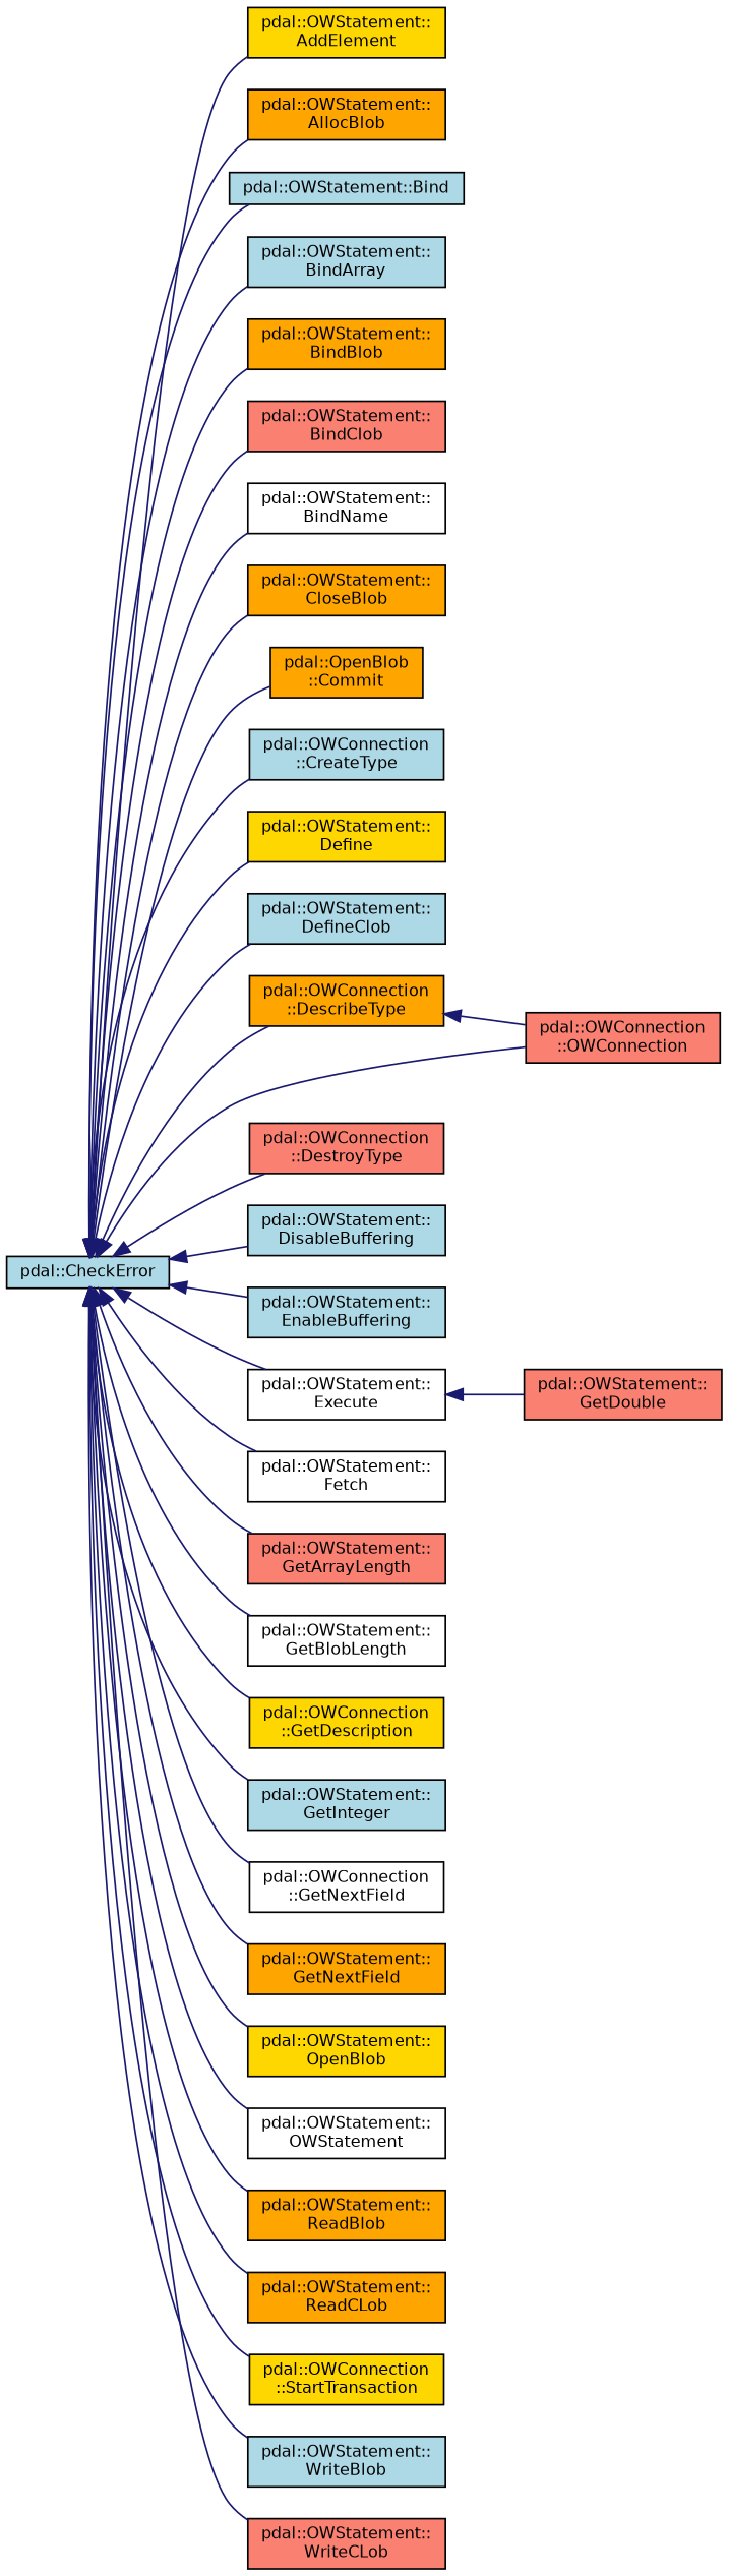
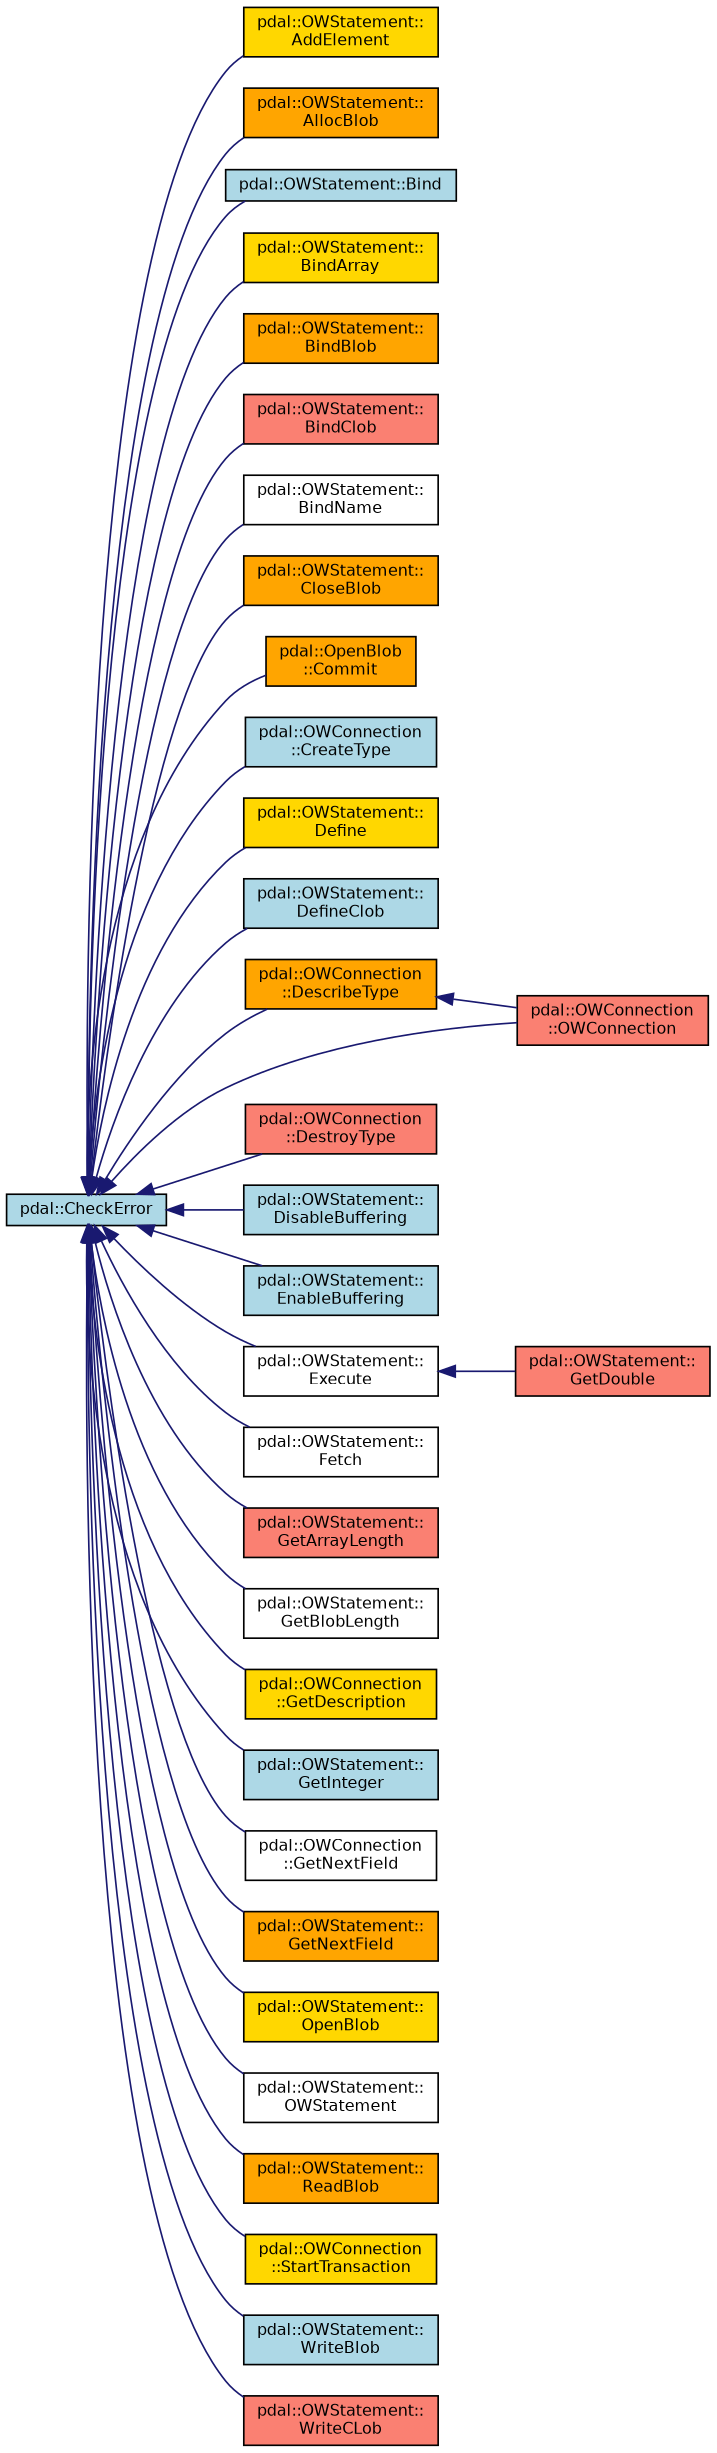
  digraph {
    rankdir=LR
    node [color=black fillcolor=lightblue fontname=Helvetica fontsize=10 shape=record style=filled]
    edge [color=midnightblue dir=back fontname=Helvetica fontsize=10 labelfontname=Helvetica labelfontsize=10 style=solid]
    n1 [fontcolor=black height=0.2 label="pdal::CheckError" width=0.4]
    n2 [fillcolor=gold height=0.2 label="pdal::OWStatement::\lAddElement" width=0.4]
    n3 [fillcolor=orange height=0.2 label="pdal::OWStatement::\lAllocBlob" width=0.4]
    n4 [height=0.2 label="pdal::OWStatement::Bind" width=0.4]
-   n5 [height=0.2 label="pdal::OWStatement::\lBindArray" width=0.4]
+   n5 [fillcolor=gold height=0.2 label="pdal::OWStatement::\lBindArray" width=0.4]
    n6 [fillcolor=orange height=0.2 label="pdal::OWStatement::\lBindBlob" width=0.4]
    n7 [fillcolor=salmon height=0.2 label="pdal::OWStatement::\lBindClob" width=0.4]
    n8 [fillcolor=white height=0.2 label="pdal::OWStatement::\lBindName" width=0.4]
    n9 [fillcolor=orange height=0.2 label="pdal::OWStatement::\lCloseBlob" width=0.4]
    n10 [fillcolor=orange height=0.2 label="pdal::OpenBlob\l::Commit" width=0.4]
    n11 [height=0.2 label="pdal::OWConnection\l::CreateType" width=0.4]
    n12 [fillcolor=gold height=0.2 label="pdal::OWStatement::\lDefine" width=0.4]
    n13 [height=0.2 label="pdal::OWStatement::\lDefineClob" width=0.4]
    n14 [fillcolor=orange height=0.2 label="pdal::OWConnection\l::DescribeType" width=0.4]
    n15 [fillcolor=salmon height=0.2 label="pdal::OWConnection\l::OWConnection" width=0.4]
    n16 [fillcolor=salmon height=0.2 label="pdal::OWConnection\l::DestroyType" width=0.4]
    n17 [height=0.2 label="pdal::OWStatement::\lDisableBuffering" width=0.4]
    n18 [height=0.2 label="pdal::OWStatement::\lEnableBuffering" width=0.4]
    n19 [fillcolor=white height=0.2 label="pdal::OWStatement::\lExecute" width=0.4]
    n20 [fillcolor=white height=0.2 label="pdal::OWStatement::\lFetch" width=0.4]
    n21 [fillcolor=salmon height=0.2 label="pdal::OWStatement::\lGetArrayLength" width=0.4]
    n22 [fillcolor=white height=0.2 label="pdal::OWStatement::\lGetBlobLength" width=0.4]
    n23 [fillcolor=gold height=0.2 label="pdal::OWConnection\l::GetDescription" width=0.4]
    n24 [height=0.2 label="pdal::OWStatement::\lGetInteger" width=0.4]
    n25 [fillcolor=white height=0.2 label="pdal::OWConnection\l::GetNextField" width=0.4]
    n26 [fillcolor=orange height=0.2 label="pdal::OWStatement::\lGetNextField" width=0.4]
    n27 [fillcolor=gold height=0.2 label="pdal::OWStatement::\lOpenBlob" width=0.4]
    n28 [fillcolor=white height=0.2 label="pdal::OWStatement::\lOWStatement" width=0.4]
    n29 [fillcolor=orange height=0.2 label="pdal::OWStatement::\lReadBlob" width=0.4]
-   n30 [fillcolor=orange height=0.2 label="pdal::OWStatement::\lReadCLob" width=0.4]
    n31 [fillcolor=gold height=0.2 label="pdal::OWConnection\l::StartTransaction" width=0.4]
    n32 [height=0.2 label="pdal::OWStatement::\lWriteBlob" width=0.4]
    n33 [fillcolor=salmon height=0.2 label="pdal::OWStatement::\lWriteCLob" width=0.4]
    n34 [fillcolor=salmon height=0.2 label="pdal::OWStatement::\lGetDouble" width=0.4]
    n1 -> n2
    n1 -> n3
    n1 -> n4
    n1 -> n5
    n1 -> n6
    n1 -> n7
    n1 -> n8
    n1 -> n9
    n1 -> n10
    n1 -> n11
    n1 -> n12
    n1 -> n13
    n1 -> n14
    n1 -> n15
    n1 -> n16
    n1 -> n17
    n1 -> n18
    n1 -> n19
    n1 -> n20
    n1 -> n21
    n1 -> n22
    n1 -> n23
    n1 -> n24
    n1 -> n25
    n1 -> n26
    n1 -> n27
    n1 -> n28
    n1 -> n29
-   n1 -> n30
    n1 -> n31
    n1 -> n32
    n1 -> n33
    n14 -> n15
    n19 -> n34
  }
